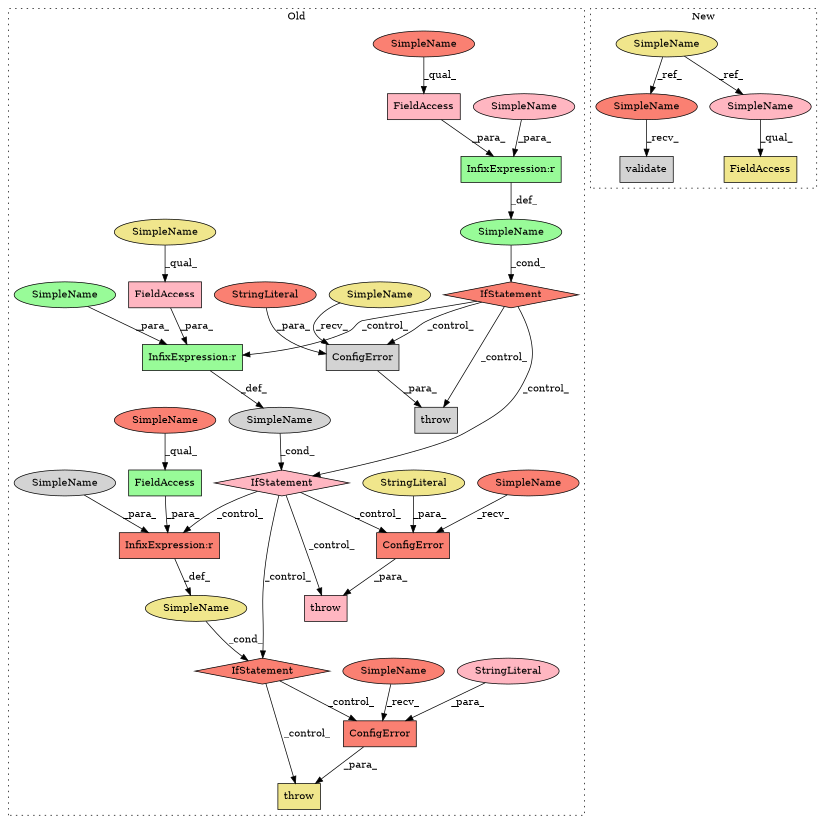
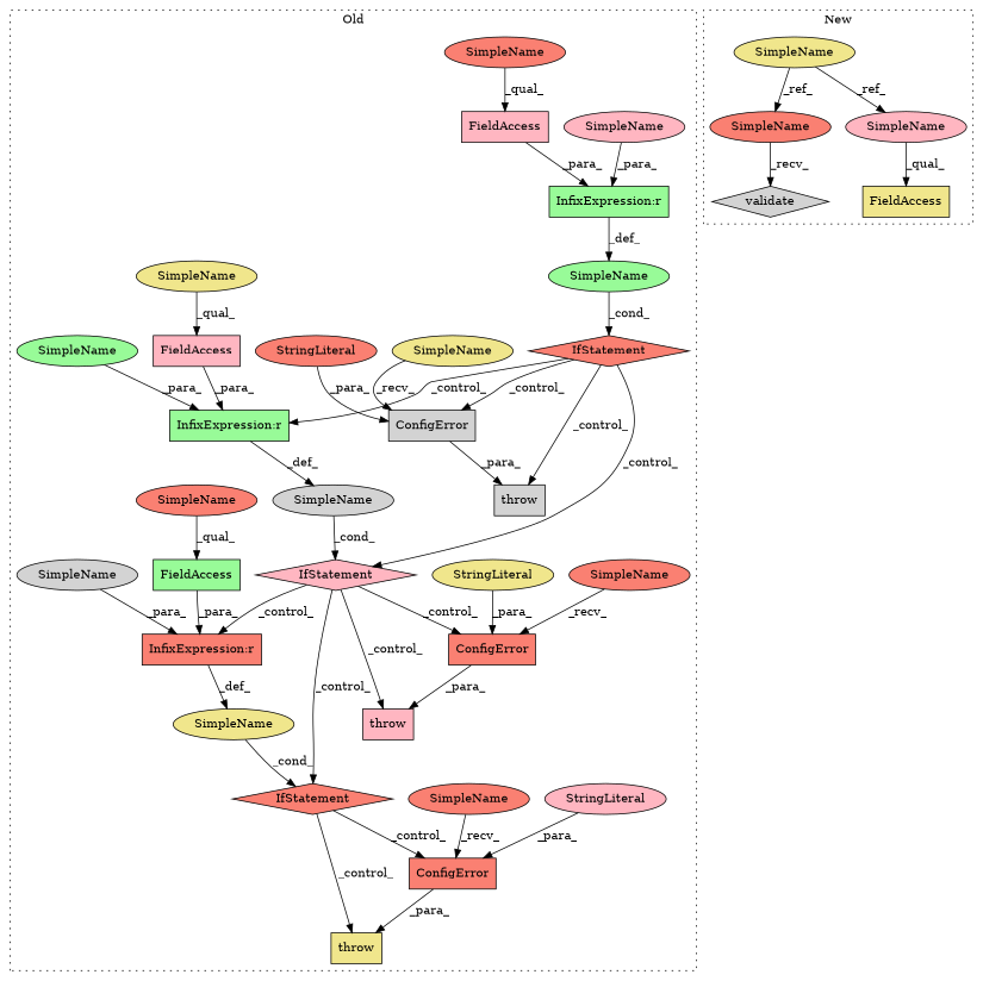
  digraph {
    node [a=42 l=4 shape=ellipse style=filled fillcolor=salmon]
    n1 [a=25 l="4,2" label=IfStatement s="1706,1727" shape=diamond]
    n2 [a=27 label="InfixExpression:r" s=1719 shape=box fillcolor=palegreen]
    n3 [a=22 l=9 label=FieldAccess s=1710 shape=box fillcolor=lightpink]
    n4 [label=SimpleName fillcolor=palegreen l=""]
    n5 [a=27 label="InfixExpression:r" s=1975 shape=box]
    n6 [a=25 l="4,2" label=IfStatement s="1961,1983" shape=diamond]
    n7 [a=32 l="12,1" label=ConfigError s="2012,2083" shape=box]
    n8 [a=53 l=6 label=throw s=1737 shape=box fillcolor=lightgrey]
    n9 [a=32 l="12,1" label=ConfigError s="1756,1816" shape=box fillcolor=lightgrey]
    n10 [a=53 l=6 label=throw s=1993 shape=box fillcolor=khaki]
    n11 [a=22 l=10 label=FieldAccess s=1965 shape=box fillcolor=palegreen]
    n12 [label=SimpleName fillcolor=khaki l=""]
    n13 [a=45 l=48 label=StringLiteral s=1768]
    n14 [a=45 l=59 label=StringLiteral s=2024 fillcolor=lightpink]
    n15 [a=27 label="InfixExpression:r" s=1845 shape=box fillcolor=palegreen]
    n16 [a=32 l="12,1" label=ConfigError s="1882,1948" shape=box]
    n17 [a=53 l=6 label=throw s=1863 shape=box fillcolor=lightpink]
    n18 [a=22 l=12 label=FieldAccess s=1833 shape=box fillcolor=lightpink]
    n19 [a=25 l="4,2" label=IfStatement s="1829,1853" shape=diamond fillcolor=lightpink]
    n20 [label=SimpleName fillcolor=lightgrey l=""]
    n21 [a=45 l=54 label=StringLiteral s=1894 fillcolor=khaki]
    n22 [l=12 label=SimpleName s=1999]
    n23 [l=12 label=SimpleName s=1743 fillcolor=khaki]
    n24 [l=12 label=SimpleName s=1869]
    n25 [label=SimpleName s=1849 fillcolor=palegreen]
    n26 [label=SimpleName s=1723 fillcolor=lightpink]
    n27 [label=SimpleName s=1979 fillcolor=lightgrey]
    n28 [label=SimpleName s=1833 fillcolor=khaki]
    n29 [label=SimpleName s=1710]
    n30 [label=SimpleName s=1965]
-   n31 [a=32 l=10 label=validate s=2209 shape=box fillcolor=lightgrey]
+   n31 [a=32 l=10 label=validate s=2209 shape=diamond fillcolor=lightgrey]
    n32 [label=SimpleName s=2193 fillcolor=khaki]
    n33 [a=22 l=13 label=FieldAccess s=2252 shape=box fillcolor=khaki]
    n34 [label=SimpleName s=2204]
    n35 [label=SimpleName s=2252 fillcolor=lightpink]
    subgraph cluster_1 {
      label=Old
      style=dotted
      n1
      n2
      n3
      n4
      n5
      n6
      n7
      n8
      n9
      n10
      n11
      n12
      n13
      n14
      n15
      n16
      n17
      n18
      n19
      n20
      n21
      n22
      n23
      n24
      n25
      n26
      n27
      n28
      n29
      n30
    }
    subgraph cluster_2 {
      label=New
      style=dotted
      n31
      n32
      n33
      n34
      n35
    }
    n1 -> n8 [label=_control_]
    n1 -> n9 [label=_control_]
    n1 -> n15 [label=_control_]
    n1 -> n19 [label=_control_]
    n2 -> n4 [label=_def_]
    n3 -> n2 [label=_para_]
    n4 -> n1 [label=_cond_]
    n5 -> n12 [label=_def_]
    n6 -> n7 [label=_control_]
    n6 -> n10 [label=_control_]
    n7 -> n10 [label=_para_]
    n9 -> n8 [label=_para_]
    n11 -> n5 [label=_para_]
    n12 -> n6 [label=_cond_]
    n13 -> n9 [label=_para_]
    n14 -> n7 [label=_para_]
    n15 -> n20 [label=_def_]
    n16 -> n17 [label=_para_]
    n18 -> n15 [label=_para_]
    n19 -> n5 [label=_control_]
    n19 -> n6 [label=_control_]
    n19 -> n16 [label=_control_]
    n19 -> n17 [label=_control_]
    n20 -> n19 [label=_cond_]
    n21 -> n16 [label=_para_]
    n22 -> n7 [label=_recv_]
    n23 -> n9 [label=_recv_]
    n24 -> n16 [label=_recv_]
    n25 -> n15 [label=_para_]
    n26 -> n2 [label=_para_]
    n27 -> n5 [label=_para_]
    n28 -> n18 [label=_qual_]
    n29 -> n3 [label=_qual_]
    n30 -> n11 [label=_qual_]
    n32 -> n34 [label=_ref_]
    n32 -> n35 [label=_ref_]
    n34 -> n31 [label=_recv_]
    n35 -> n33 [label=_qual_]
  }
